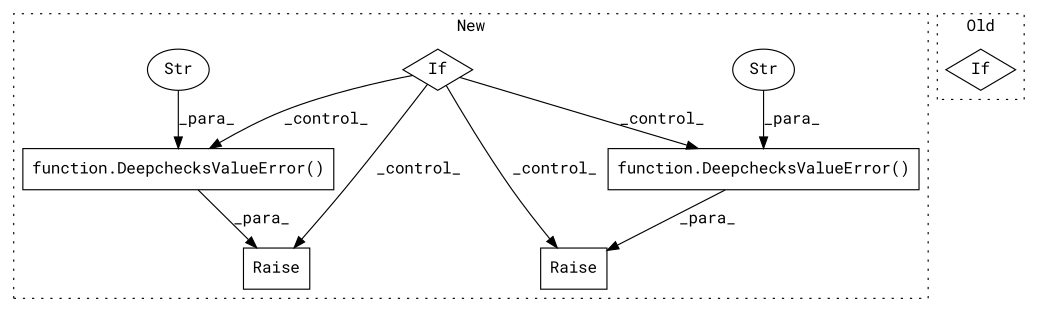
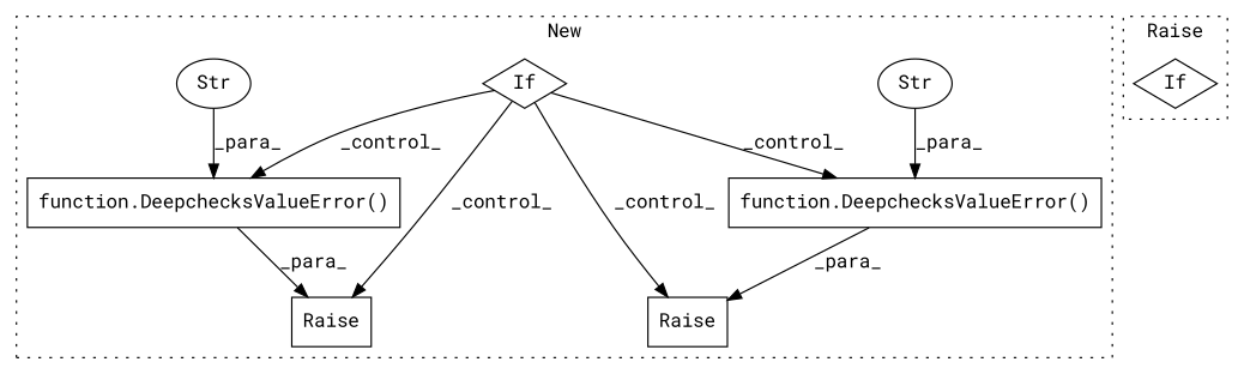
  digraph {
    fontname="Roboto Mono"
    node [a=75 l="21,1" shape=box fontname="Roboto Mono"]
    edge [fontname="Roboto Mono"]
    n1 [label="function.DeepchecksValueError()" s="3654,3800"]
    n2 [a=91 l=6 label=Raise s=3648]
    n3 [a=66 l=125 label=Str s=3675 shape=ellipse]
    n4 [a=96 l=3 label=If s=3446 shape=diamond]
    n5 [label="function.DeepchecksValueError()" s="4001,4192"]
    n6 [a=66 l=170 label=Str s=4022 shape=ellipse]
    n7 [a=91 l=6 label=Raise s=3995]
    n8 [a=96 l=3 label=If s=4019 shape=diamond]
    subgraph cluster_1 {
      label=New
      style=dotted
      n1
      n2
      n3
      n4
      n5
      n6
      n7
    }
    subgraph cluster_2 {
-     label=Old
+     label=Raise
      style=dotted
      n8
    }
    n1 -> n2 [label=_para_]
    n3 -> n1 [label=_para_]
    n4 -> n1 [label=_control_]
    n4 -> n2 [label=_control_]
    n4 -> n5 [label=_control_]
    n4 -> n7 [label=_control_]
    n5 -> n7 [label=_para_]
    n6 -> n5 [label=_para_]
  }
